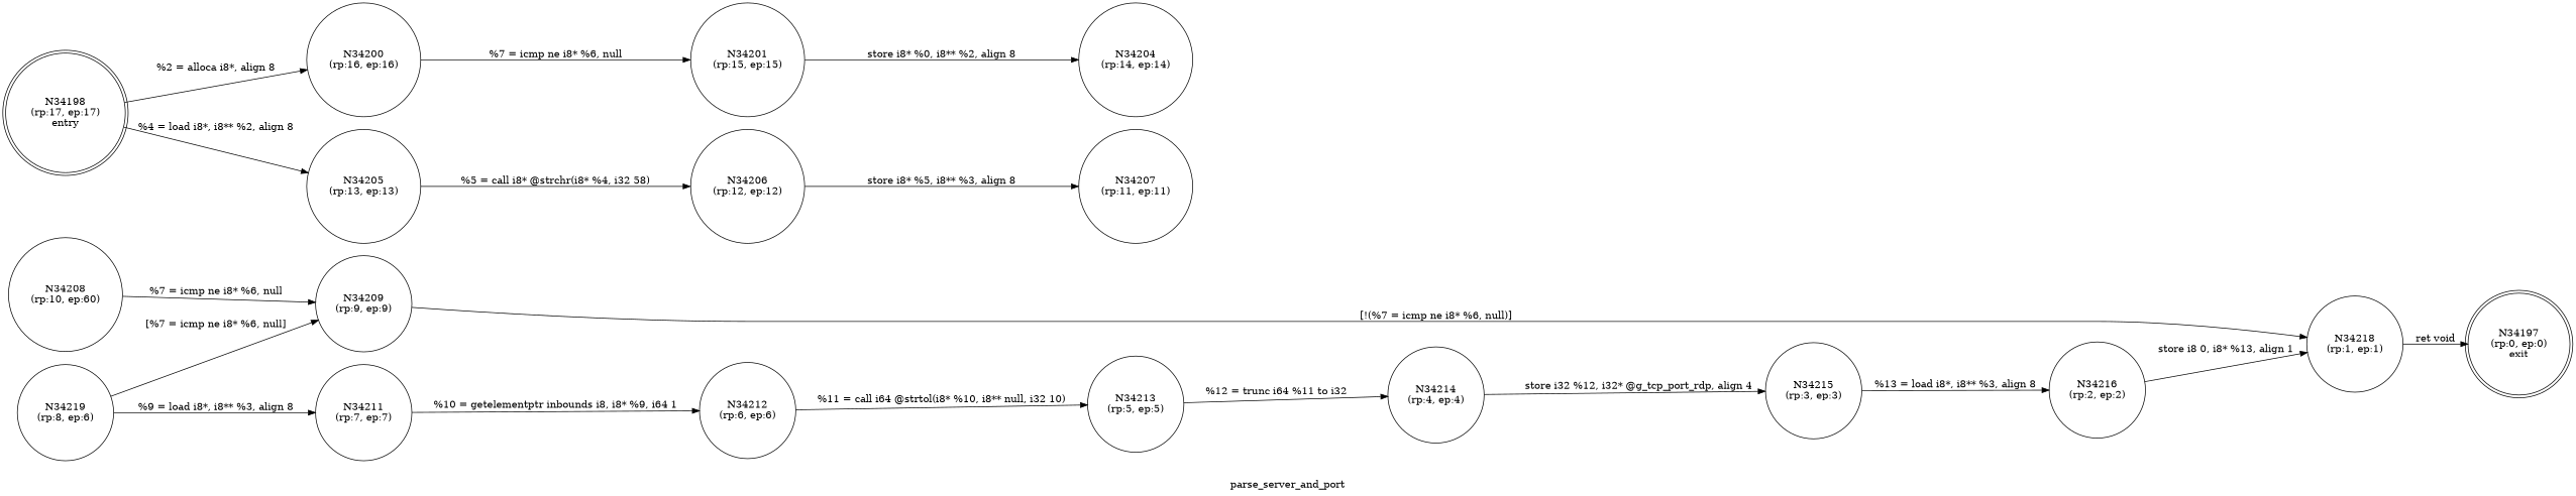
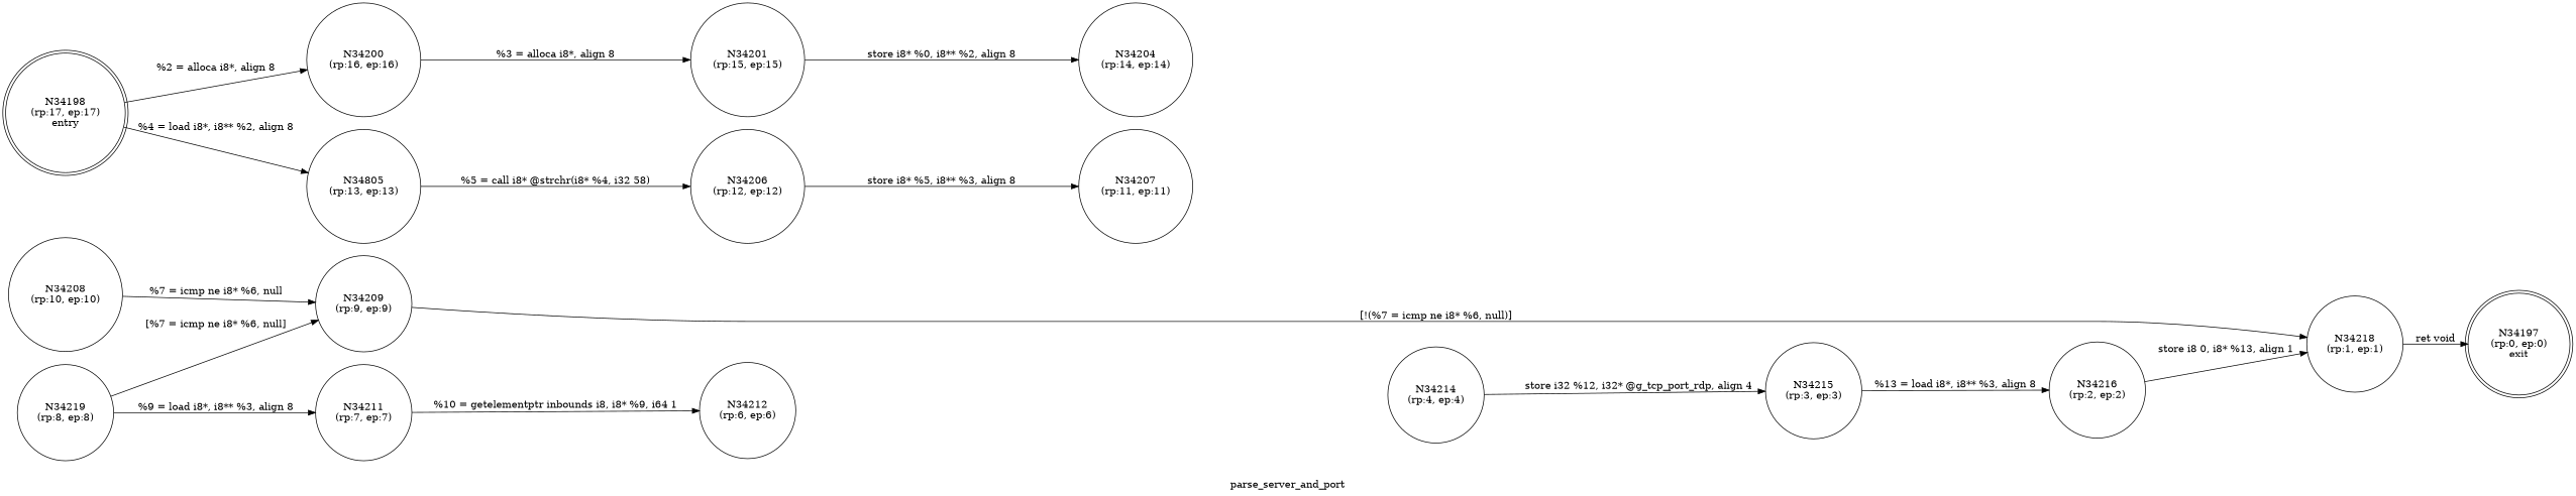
  digraph {
    label=parse_server_and_port
    rankdir=LR
    node [shape=circle]
    n1 [label="N34197\n(rp:0, ep:0)\nexit" shape=doublecircle]
    n2 [label="N34198\n(rp:17, ep:17)\nentry" shape=doublecircle]
    n3 [label="N34200\n(rp:16, ep:16)"]
-   n4 [label="N34205\n(rp:13, ep:13)"]
+   n4 [label="N34805\n(rp:13, ep:13)"]
    n5 [label="N34201\n(rp:15, ep:15)"]
    n6 [label="N34204\n(rp:14, ep:14)"]
    n7 [label="N34206\n(rp:12, ep:12)"]
    n8 [label="N34207\n(rp:11, ep:11)"]
-   n9 [label="N34208\n(rp:10, ep:60)"]
+   n9 [label="N34208\n(rp:10, ep:10)"]
    n10 [label="N34209\n(rp:9, ep:9)"]
    n11 [label="N34218\n(rp:1, ep:1)"]
-   n12 [label="N34219\n(rp:8, ep:6)"]
+   n12 [label="N34219\n(rp:8, ep:8)"]
    n13 [label="N34211\n(rp:7, ep:7)"]
    n14 [label="N34212\n(rp:6, ep:6)"]
-   n15 [label="N34213\n(rp:5, ep:5)"]
    n16 [label="N34214\n(rp:4, ep:4)"]
    n17 [label="N34215\n(rp:3, ep:3)"]
    n18 [label="N34216\n(rp:2, ep:2)"]
    n2 -> n3 [label="%2 = alloca i8*, align 8"]
    n2 -> n4 [label="%4 = load i8*, i8** %2, align 8"]
-   n3 -> n5 [label="%7 = icmp ne i8* %6, null"]
+   n3 -> n5 [label="%3 = alloca i8*, align 8"]
    n4 -> n7 [label="%5 = call i8* @strchr(i8* %4, i32 58)"]
    n5 -> n6 [label="store i8* %0, i8** %2, align 8"]
    n7 -> n8 [label="store i8* %5, i8** %3, align 8"]
    n9 -> n10 [label="%7 = icmp ne i8* %6, null"]
    n10 -> n11 [label="[!(%7 = icmp ne i8* %6, null)]"]
    n11 -> n1 [label="ret void"]
    n12 -> n10 [label="[%7 = icmp ne i8* %6, null]"]
    n12 -> n13 [label="%9 = load i8*, i8** %3, align 8"]
    n13 -> n14 [label="%10 = getelementptr inbounds i8, i8* %9, i64 1"]
-   n14 -> n15 [label="%11 = call i64 @strtol(i8* %10, i8** null, i32 10)"]
-   n15 -> n16 [label="%12 = trunc i64 %11 to i32"]
    n16 -> n17 [label="store i32 %12, i32* @g_tcp_port_rdp, align 4"]
    n17 -> n18 [label="%13 = load i8*, i8** %3, align 8"]
    n18 -> n11 [label="store i8 0, i8* %13, align 1"]
  }
